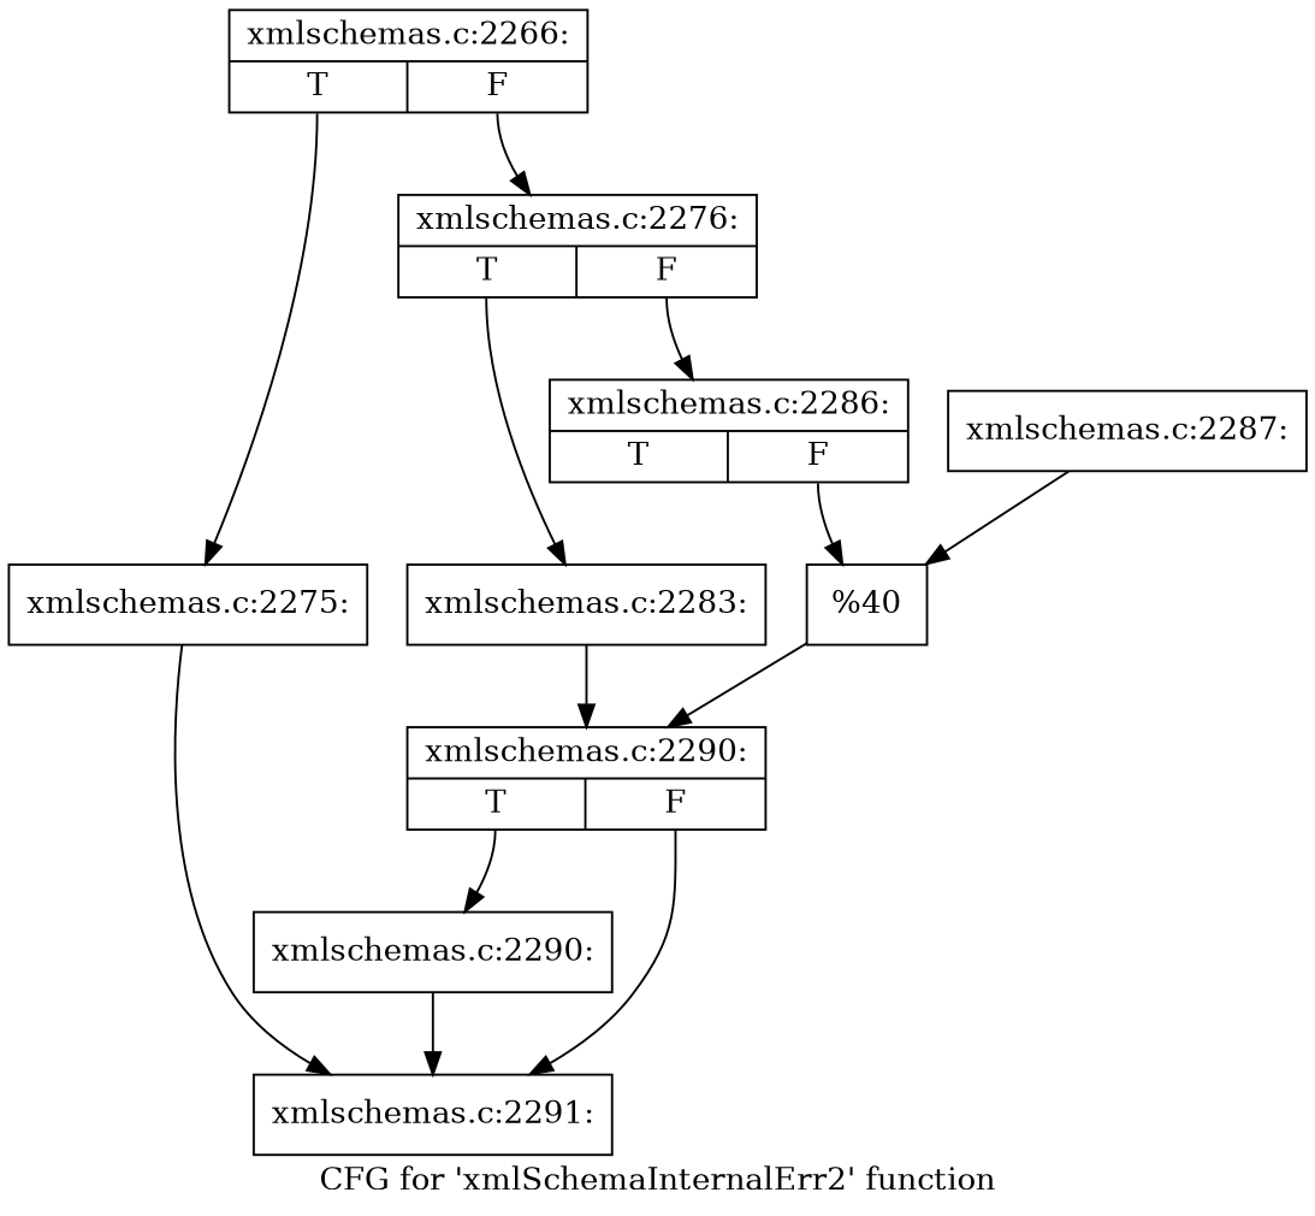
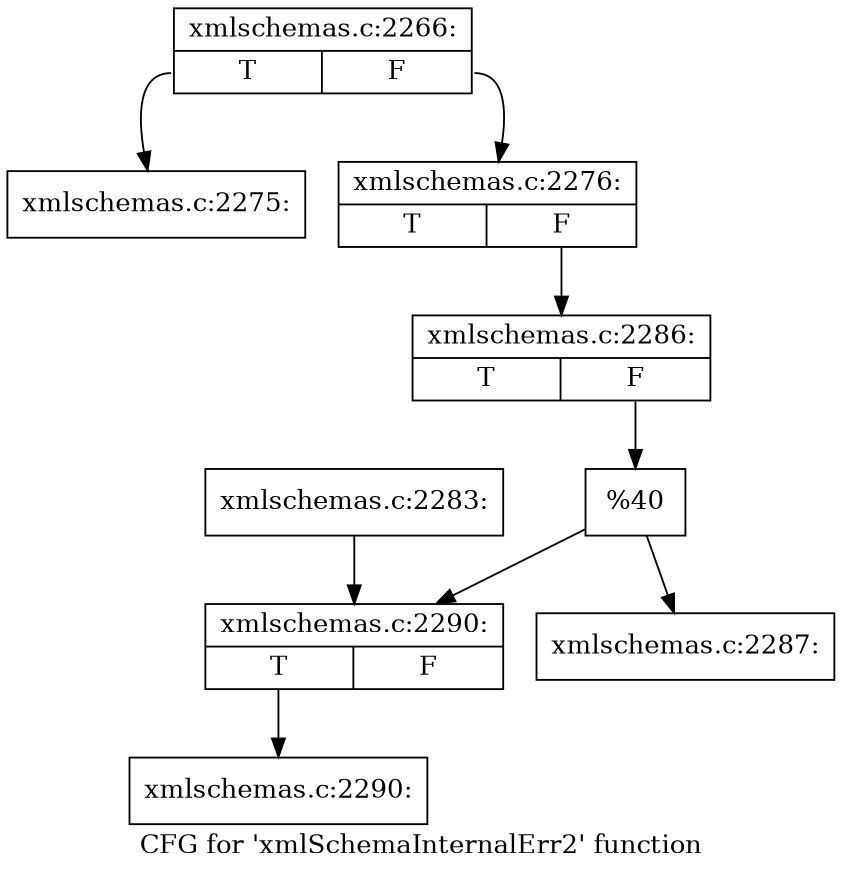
  digraph {
    label="CFG for 'xmlSchemaInternalErr2' function"
    node [shape=record]
    n1 [label="{xmlschemas.c:2266:|{<s0>T|<s1>F}}"]
    n2 [label="{xmlschemas.c:2275:}"]
    n3 [label="{xmlschemas.c:2276:|{<s0>T|<s1>F}}"]
-   n4 [label="{xmlschemas.c:2291:}"]
    n5 [label="{xmlschemas.c:2283:}"]
    n6 [label="{xmlschemas.c:2286:|{<s0>T|<s1>F}}"]
    n7 [label="{xmlschemas.c:2290:|{<s0>T|<s1>F}}"]
    n8 [label="{%40}"]
    n9 [label="{xmlschemas.c:2290:}"]
    n10 [label="{xmlschemas.c:2287:}"]
    n1 -> n2 [tailport=s0]
    n1 -> n3 [tailport=s1]
-   n2 -> n4
-   n3 -> n5 [tailport=s0]
    n3 -> n6 [tailport=s1]
    n5 -> n7
    n6 -> n8 [tailport=s1]
-   n7 -> n4 [tailport=s1]
    n7 -> n9 [tailport=s0]
    n8 -> n7
-   n9 -> n4
-   n10 -> n8
+   n8 -> n10
  }
